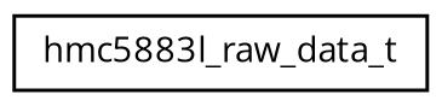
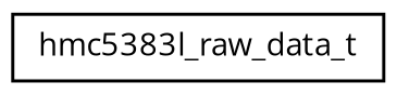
  digraph {
    rankdir=LR
    fontname="Open Sans"
-   n1 [color=black fillcolor=white fontname="Open Sans" fontsize=10 height=0.2 label=hmc5883l_raw_data_t shape=record style=filled width=0.4]
+   n1 [color=black fillcolor=white fontname="Open Sans" fontsize=10 height=0.2 label=hmc5383l_raw_data_t shape=record style=filled width=0.4]
  }
